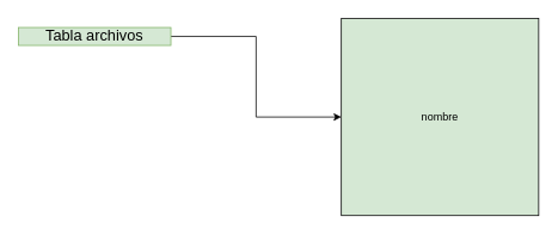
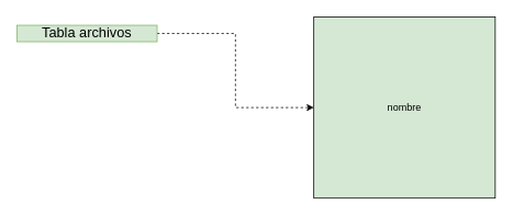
  <mxCell id="0" />
  <mxCell id="1" parent="0" />
- <mxCell id="2" style="edgeStyle=orthogonalEdgeStyle;rounded=0;orthogonalLoop=1;jettySize=auto;html=1;" edge="1" parent="1" source="3" target="4"><mxGeometry relative="1" as="geometry"><mxPoint x="320" y="130" as="targetPoint" /></mxGeometry></mxCell>
+ <mxCell id="2" style="edgeStyle=orthogonalEdgeStyle;rounded=0;orthogonalLoop=1;jettySize=auto;html=1;dashed=1;" edge="1" parent="1" source="3" target="4"><mxGeometry relative="1" as="geometry"><mxPoint x="320" y="130" as="targetPoint" /></mxGeometry></mxCell>
  <mxCell id="3" value="Tabla archivos" style="text;html=1;strokeColor=#82b366;fillColor=#d5e8d4;align=center;verticalAlign=middle;whiteSpace=wrap;rounded=0;strokeWidth=1;fontSize=17;" vertex="1" parent="1"><mxGeometry x="20" y="30" width="170" height="20" as="geometry" /></mxCell>
  <mxCell id="4" value="nombre" style="whiteSpace=wrap;html=1;aspect=fixed;fillColor=#d5e8d4;" vertex="1" parent="1"><mxGeometry x="380" y="20" width="220" height="220" as="geometry" /></mxCell>
